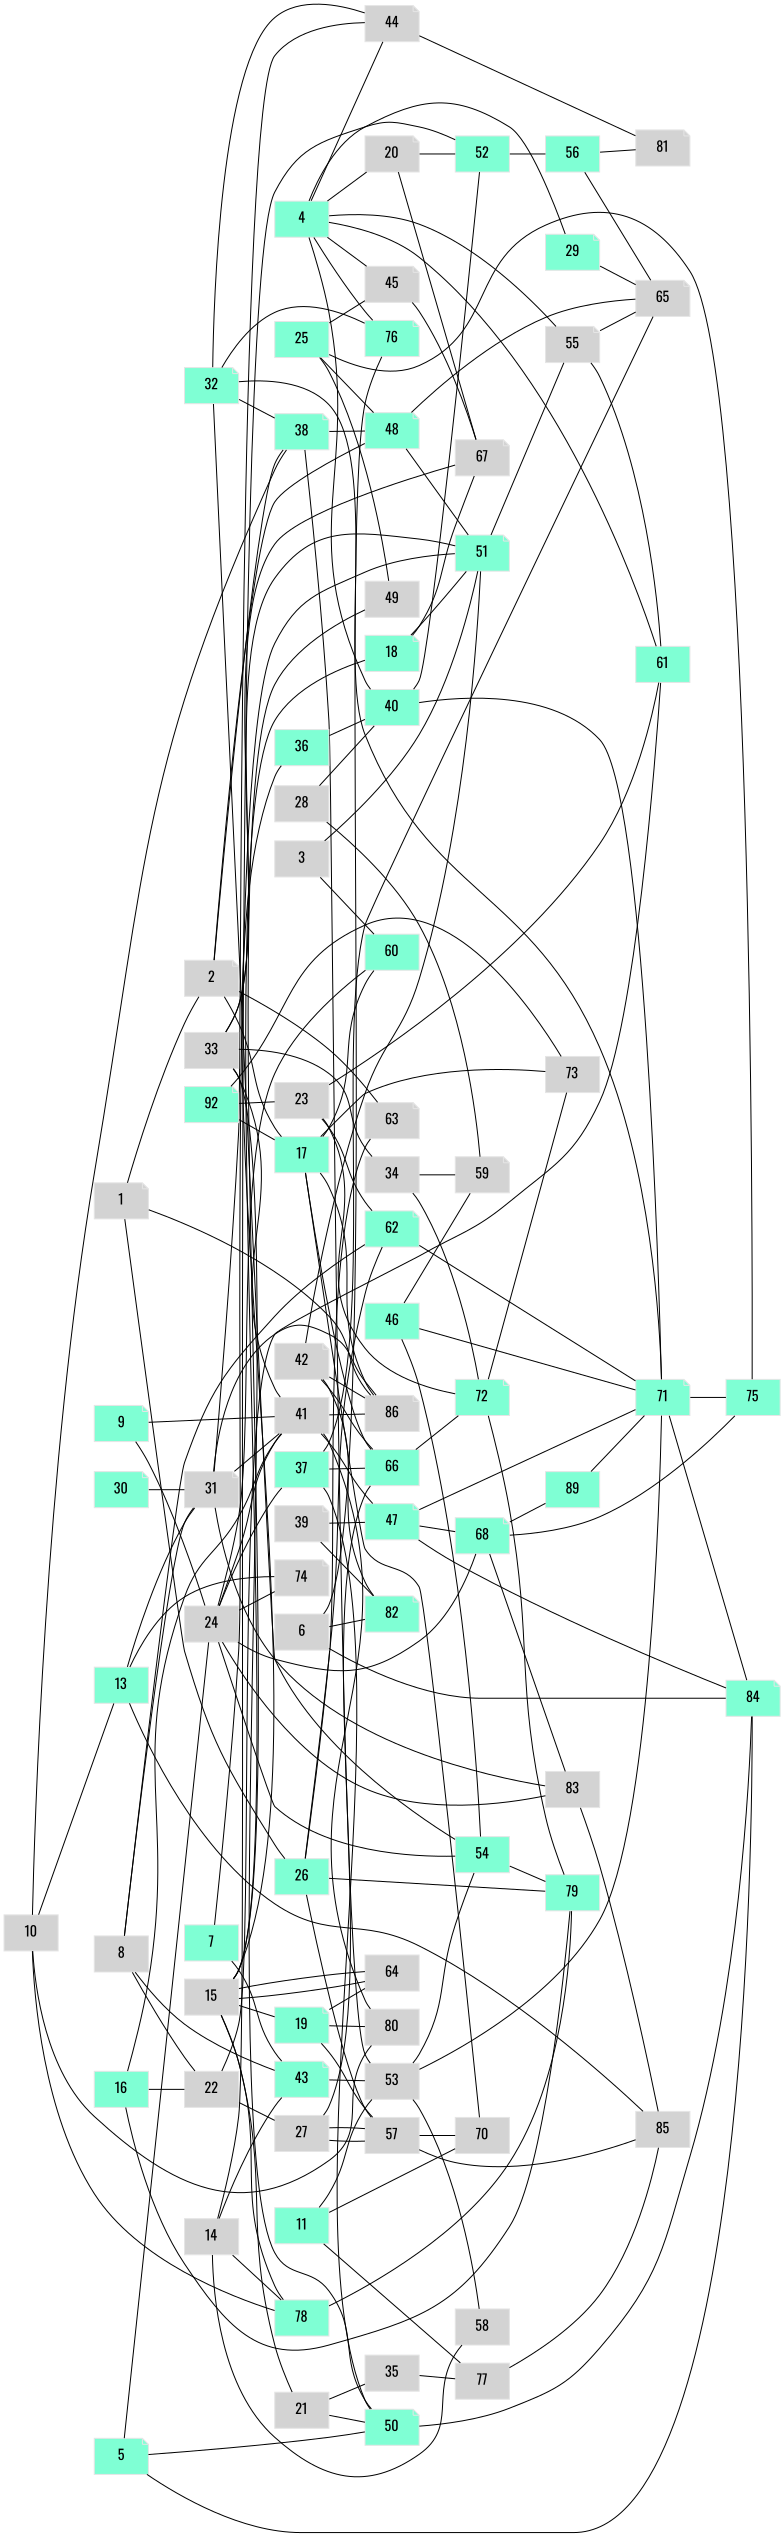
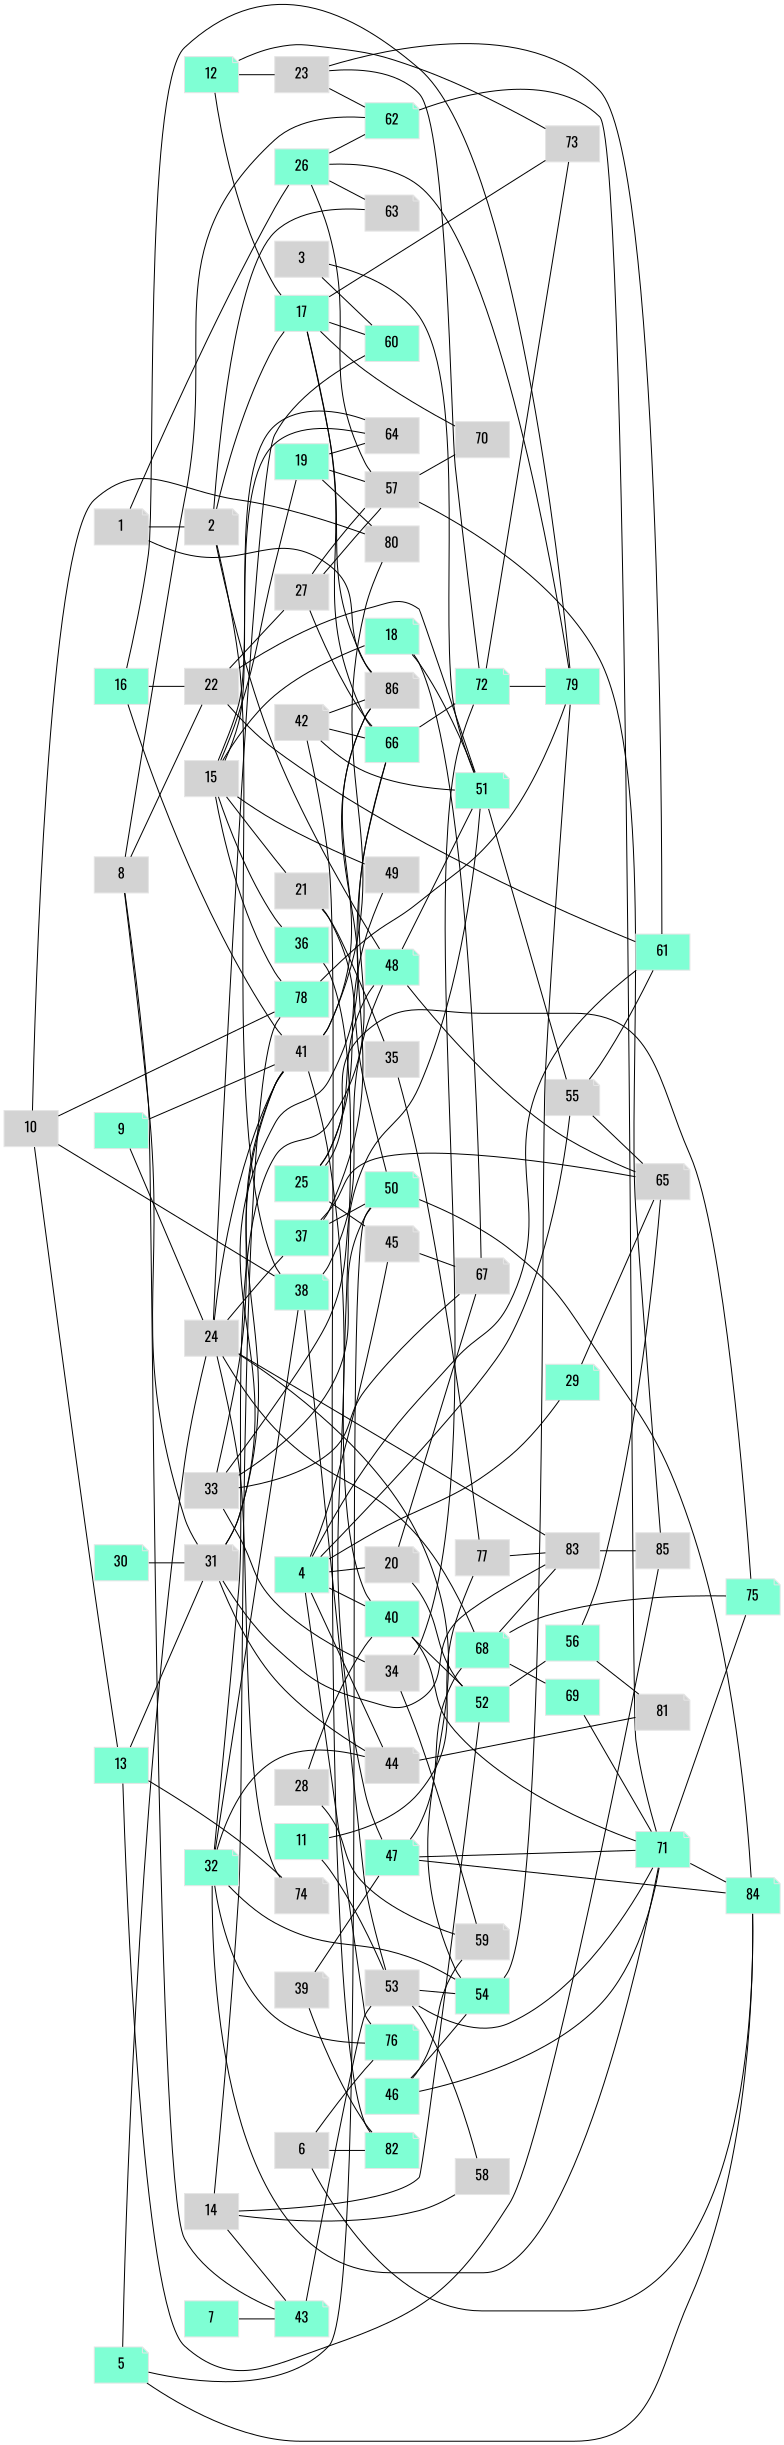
  graph {
    fontname=Oswald
    rankdir=LR
    node [color=gray90 fillcolor=lightgrey fontname=Oswald shape=box style=filled]
    edge [fontname=Oswald]
    1 [shape=note]
    2 [shape=note]
    26 [fillcolor=aquamarine]
    86 [shape=note]
    17 [fillcolor=aquamarine]
    38 [fillcolor=aquamarine shape=note]
    48 [fillcolor=aquamarine shape=note]
    63 [shape=note]
    62 [fillcolor=aquamarine shape=note]
    79 [fillcolor=aquamarine]
    57
    60 [fillcolor=aquamarine]
    70
    73
    66 [fillcolor=aquamarine]
    53
    51 [fillcolor=aquamarine shape=note]
    65 [shape=note]
    3
    55 [shape=note]
    4 [fillcolor=aquamarine]
    20 [shape=note]
    29 [fillcolor=aquamarine shape=note]
    40 [fillcolor=aquamarine]
    44 [shape=note]
    45 [shape=note]
    61 [fillcolor=aquamarine]
    76 [fillcolor=aquamarine shape=note]
    52 [fillcolor=aquamarine]
    67 [shape=note]
    71 [fillcolor=aquamarine shape=note]
    81 [shape=note]
    5 [fillcolor=aquamarine shape=note]
    24
    50 [fillcolor=aquamarine shape=note]
    84 [fillcolor=aquamarine shape=note]
    41
    74 [shape=note]
    37 [fillcolor=aquamarine]
    54 [fillcolor=aquamarine]
    68 [fillcolor=aquamarine shape=note]
    83
    6
    82 [fillcolor=aquamarine shape=note]
    7 [fillcolor=aquamarine]
    43 [fillcolor=aquamarine shape=note]
    8
    22
    31 [shape=note]
    27
    9 [fillcolor=aquamarine shape=note]
    80
    47 [fillcolor=aquamarine shape=note]
    10
    13 [fillcolor=aquamarine]
    78 [fillcolor=aquamarine]
    85
    11 [fillcolor=aquamarine]
    77
    58
-   12 [fillcolor=aquamarine shape=note label=92]
+   12 [fillcolor=aquamarine shape=note]
    23
    72 [fillcolor=aquamarine shape=note]
    14
    56 [fillcolor=aquamarine]
    15
    18 [fillcolor=aquamarine shape=note]
-   19 [fillcolor=aquamarine shape=note]
+   19 [fillcolor=aquamarine]
    21
    36 [fillcolor=aquamarine]
    49
    64
    35
    16 [fillcolor=aquamarine]
-   75 [fillcolor=aquamarine]
-   69 [fillcolor=aquamarine label=89]
+   75 [fillcolor=aquamarine shape=note]
+   69 [fillcolor=aquamarine]
    25 [fillcolor=aquamarine]
    28
    59 [shape=note]
    30 [fillcolor=aquamarine shape=note]
    32 [fillcolor=aquamarine shape=note]
    33
    34
    39 [shape=note]
    42 [shape=note]
    46 [fillcolor=aquamarine]
    1 -- 2
    1 -- 26
    1 -- 86
    2 -- 17
    2 -- 38
    2 -- 48
    2 -- 63
    26 -- 63
    26 -- 62
    26 -- 79
    26 -- 57
    17 -- 86
    17 -- 60
    17 -- 70
    17 -- 73
    17 -- 66
    38 -- 48
    38 -- 53
    48 -- 51
    48 -- 65
    62 -- 71
    57 -- 70
    57 -- 85
    66 -- 72
    53 -- 71
    53 -- 54
    53 -- 58
    51 -- 55
    3 -- 60
    3 -- 51
    55 -- 65
    55 -- 61
    4 -- 55
    4 -- 20
    4 -- 29
    4 -- 40
    4 -- 44
    4 -- 45
    4 -- 61
    4 -- 76
    20 -- 52
    20 -- 67
    29 -- 65
    40 -- 52
    40 -- 71
    44 -- 81
    45 -- 67
    52 -- 56
    71 -- 84
    71 -- 75
    5 -- 24
    5 -- 50
    5 -- 84
    24 -- 60
    24 -- 41
    24 -- 74
    24 -- 37
    24 -- 54
    24 -- 68
    24 -- 83
    50 -- 84
    41 -- 86
    41 -- 80
    41 -- 47
    37 -- 66
    37 -- 65
    37 -- 50
    54 -- 79
    68 -- 83
    68 -- 75
    68 -- 69
    83 -- 85
    6 -- 76
    6 -- 84
    6 -- 82
-   7 -- 51
+   22 -- 51
    7 -- 43
    43 -- 53
    8 -- 62
    8 -- 43
    8 -- 22
    8 -- 31
    22 -- 61
    22 -- 27
    31 -- 86
    31 -- 44
    31 -- 41
    31 -- 83
    27 -- 57
    27 -- 57
    27 -- 66
    9 -- 24
    9 -- 41
    47 -- 71
    47 -- 84
    47 -- 68
    10 -- 38
    10 -- 80
    10 -- 13
    10 -- 78
    13 -- 74
    13 -- 31
    13 -- 85
    78 -- 79
-   11 -- 70
    11 -- 53
    11 -- 77
-   77 -- 85
+   77 -- 83
    12 -- 17
    12 -- 73
    12 -- 23
    23 -- 62
    23 -- 61
    23 -- 72
    72 -- 79
    72 -- 73
    14 -- 52
    14 -- 43
    14 -- 78
    14 -- 58
    56 -- 65
    56 -- 81
    15 -- 78
    15 -- 18
    15 -- 19
    15 -- 21
    15 -- 36
    15 -- 49
    15 -- 64
    15 -- 64
    18 -- 51
    18 -- 67
    19 -- 57
    19 -- 80
    19 -- 64
    21 -- 50
    21 -- 35
    36 -- 40
    35 -- 77
    16 -- 79
    16 -- 41
    16 -- 22
    69 -- 71
    25 -- 48
    25 -- 45
    25 -- 49
    25 -- 75
    28 -- 40
    28 -- 59
    30 -- 31
    32 -- 38
+   32 -- 66
    32 -- 44
    32 -- 76
    32 -- 71
    32 -- 54
    33 -- 51
    33 -- 67
    33 -- 50
    33 -- 41
    33 -- 34
    34 -- 72
    34 -- 59
    39 -- 82
    39 -- 47
    42 -- 86
    42 -- 66
    42 -- 51
    42 -- 82
    46 -- 71
    46 -- 54
    46 -- 59
  }
